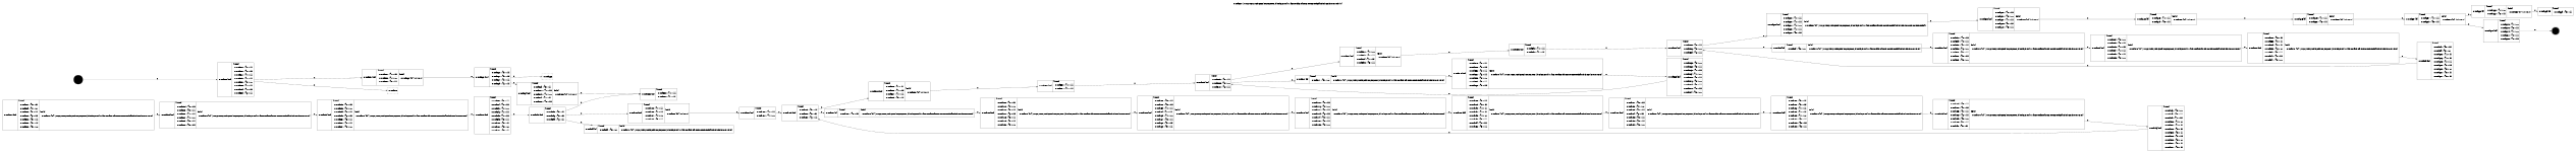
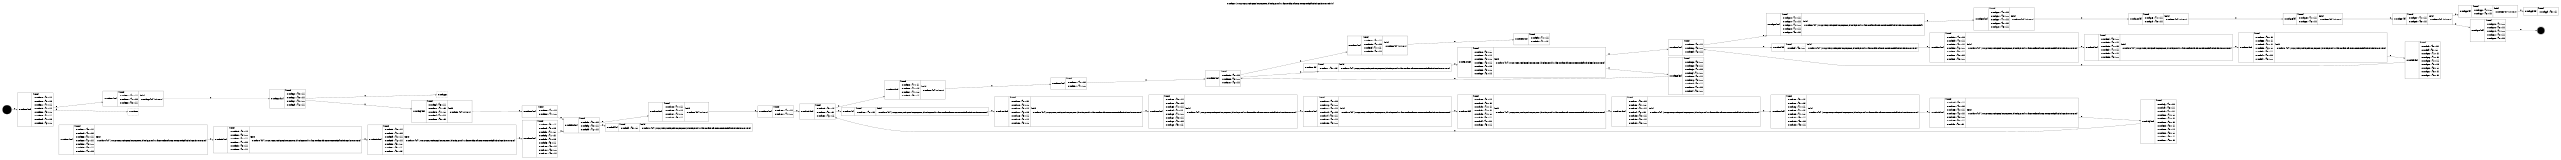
  digraph {
    fontname="DejaVu Sans"
    label="0x109320 (/mnt/c/Users/mathe/Desktop/tcc/POCII/binaries/extr_linuxfsexportfsexpfs.c_export_encode_fh_Final-regular.out::main(0))"
    labelloc=t
    rankdir=LR
    node [fontname="DejaVu Sans" shape=record]
    edge [fontname="DejaVu Sans"]
    Entry [fillcolor=black height=0.3 shape=circle style=filled width=0.3]
    n2 [label="{\n     0x109320 [35]\l\n     | [instrs]\l\n     &nbsp;&nbsp;0x109320 \<+1\>: ???\l\n     &nbsp;&nbsp;0x109321 \<+3\>: ???\l\n     &nbsp;&nbsp;0x109324 \<+7\>: ???\l\n     &nbsp;&nbsp;0x10932b \<+7\>: ???\l\n     &nbsp;&nbsp;0x109332 \<+3\>: ???\l\n     &nbsp;&nbsp;0x109335 \<+4\>: ???\l\n     &nbsp;&nbsp;0x109339 \<+4\>: ???\l\n     &nbsp;&nbsp;0x10933d \<+6\>: ???\l\n  }"]
    n3 [label="{\n     0x109354 [13]\l\n     | [instrs]\l\n     &nbsp;&nbsp;0x109354 \<+4\>: ???\l\n     &nbsp;&nbsp;0x109358 \<+4\>: ???\l\n     &nbsp;&nbsp;0x10935c \<+5\>: ???\l\n     | [calls]\l\n     &nbsp;&nbsp;0x109060 \{1\} (unknown)\l\n  }"]
    n4 [label="{\n     0x109343\l\n  }" style=dashed]
    n5 [label="{\n     0x109361 [14]\l\n     | [instrs]\l\n     &nbsp;&nbsp;0x109361 \<+3\>: ???\l\n     &nbsp;&nbsp;0x109364 \<+3\>: ???\l\n     &nbsp;&nbsp;0x109367 \<+2\>: ???\l\n     &nbsp;&nbsp;0x109369 \<+6\>: ???\l\n  }"]
    n6 [label="{\n     0x10966e\l\n  }" style=dashed]
    n7 [label="{\n     0x10936f [25]\l\n     | [instrs]\l\n     &nbsp;&nbsp;0x10936f \<+5\>: ???\l\n     &nbsp;&nbsp;0x109374 \<+7\>: ???\l\n     &nbsp;&nbsp;0x10937b \<+4\>: ???\l\n     &nbsp;&nbsp;0x10937f \<+4\>: ???\l\n     &nbsp;&nbsp;0x109383 \<+5\>: ???\l\n     | [calls]\l\n     &nbsp;&nbsp;0x109050 \{1\} (unknown)\l\n  }"]
    n8 [label="{\n     0x109388 [11]\l\n     | [instrs]\l\n     &nbsp;&nbsp;0x109388 \<+4\>: ???\l\n     &nbsp;&nbsp;0x10938c \<+7\>: ???\l\n  }"]
    n9 [label="{\n     0x109393 [12]\l\n     | [instrs]\l\n     &nbsp;&nbsp;0x109393 \<+3\>: ???\l\n     &nbsp;&nbsp;0x109396 \<+3\>: ???\l\n     &nbsp;&nbsp;0x109399 \<+6\>: ???\l\n  }"]
    Exit [fillcolor=black height=0.3 peripheries=2 shape=circle style=filled width=0.3]
    n11 [label="{\n     0x10940c [20]\l\n     | [instrs]\l\n     &nbsp;&nbsp;0x10940c \<+7\>: ???\l\n     &nbsp;&nbsp;0x109413 \<+4\>: ???\l\n     &nbsp;&nbsp;0x109417 \<+4\>: ???\l\n     &nbsp;&nbsp;0x10941b \<+5\>: ???\l\n     | [calls]\l\n     &nbsp;&nbsp;0x109050 \{1\} (unknown)\l\n  }"]
    n12 [label="{\n     0x10939f [5]\l\n     | [instrs]\l\n     &nbsp;&nbsp;0x10939f \<+5\>: ???\l\n     | [calls]\l\n     &nbsp;&nbsp;0x109170 \{1\} (/mnt/c/Users/mathe/Desktop/tcc/POCII/binaries/extr_linuxfsexportfsexpfs.c_export_encode_fh_Final-regular.out::next_i)\l\n  }"]
    n13 [label="{\n     0x109420 [11]\l\n     | [instrs]\l\n     &nbsp;&nbsp;0x109420 \<+4\>: ???\l\n     &nbsp;&nbsp;0x109424 \<+7\>: ???\l\n  }"]
    n14 [label="{\n     0x10942b [12]\l\n     | [instrs]\l\n     &nbsp;&nbsp;0x10942b \<+3\>: ???\l\n     &nbsp;&nbsp;0x10942e \<+3\>: ???\l\n     &nbsp;&nbsp;0x109431 \<+6\>: ???\l\n  }"]
    n15 [label="{\n     0x1093a4 [25]\l\n     | [instrs]\l\n     &nbsp;&nbsp;0x1093a4 \<+5\>: ???\l\n     &nbsp;&nbsp;0x1093a9 \<+1\>: ???\l\n     &nbsp;&nbsp;0x1093aa \<+2\>: ???\l\n     &nbsp;&nbsp;0x1093ac \<+6\>: ???\l\n     &nbsp;&nbsp;0x1093b2 \<+3\>: ???\l\n     &nbsp;&nbsp;0x1093b5 \<+3\>: ???\l\n     &nbsp;&nbsp;0x1093b8 \<+5\>: ???\l\n     | [calls]\l\n     &nbsp;&nbsp;0x109170 \{1\} (/mnt/c/Users/mathe/Desktop/tcc/POCII/binaries/extr_linuxfsexportfsexpfs.c_export_encode_fh_Final-regular.out::next_i)\l\n  }"]
    n16 [label="{\n     0x1093bd [22]\l\n     | [instrs]\l\n     &nbsp;&nbsp;0x1093bd \<+3\>: ???\l\n     &nbsp;&nbsp;0x1093c0 \<+3\>: ???\l\n     &nbsp;&nbsp;0x1093c3 \<+4\>: ???\l\n     &nbsp;&nbsp;0x1093c7 \<+4\>: ???\l\n     &nbsp;&nbsp;0x1093cb \<+3\>: ???\l\n     &nbsp;&nbsp;0x1093ce \<+5\>: ???\l\n     | [calls]\l\n     &nbsp;&nbsp;0x109170 \{1\} (/mnt/c/Users/mathe/Desktop/tcc/POCII/binaries/extr_linuxfsexportfsexpfs.c_export_encode_fh_Final-regular.out::next_i)\l\n  }"]
    n17 [label="{\n     0x1093d3 [25]\l\n     | [instrs]\l\n     &nbsp;&nbsp;0x1093d3 \<+5\>: ???\l\n     &nbsp;&nbsp;0x1093d8 \<+1\>: ???\l\n     &nbsp;&nbsp;0x1093d9 \<+2\>: ???\l\n     &nbsp;&nbsp;0x1093db \<+6\>: ???\l\n     &nbsp;&nbsp;0x1093e1 \<+3\>: ???\l\n     &nbsp;&nbsp;0x1093e4 \<+3\>: ???\l\n     &nbsp;&nbsp;0x1093e7 \<+5\>: ???\l\n     | [calls]\l\n     &nbsp;&nbsp;0x109170 \{1\} (/mnt/c/Users/mathe/Desktop/tcc/POCII/binaries/extr_linuxfsexportfsexpfs.c_export_encode_fh_Final-regular.out::next_i)\l\n  }"]
    n18 [label="{\n     0x1093ec [32]\l\n     | [instrs]\l\n     &nbsp;&nbsp;0x1093ec \<+3\>: ???\l\n     &nbsp;&nbsp;0x1093ef \<+3\>: ???\l\n     &nbsp;&nbsp;0x1093f2 \<+4\>: ???\l\n     &nbsp;&nbsp;0x1093f6 \<+4\>: ???\l\n     &nbsp;&nbsp;0x1093fa \<+4\>: ???\l\n     &nbsp;&nbsp;0x1093fe \<+3\>: ???\l\n     &nbsp;&nbsp;0x109401 \<+3\>: ???\l\n     &nbsp;&nbsp;0x109404 \<+3\>: ???\l\n     &nbsp;&nbsp;0x109407 \<+5\>: ???\l\n  }"]
    n19 [label="{\n     0x10951c [20]\l\n     | [instrs]\l\n     &nbsp;&nbsp;0x10951c \<+7\>: ???\l\n     &nbsp;&nbsp;0x109523 \<+4\>: ???\l\n     &nbsp;&nbsp;0x109527 \<+4\>: ???\l\n     &nbsp;&nbsp;0x10952b \<+5\>: ???\l\n     | [calls]\l\n     &nbsp;&nbsp;0x109050 \{1\} (unknown)\l\n  }"]
    n20 [label="{\n     0x109437 [5]\l\n     | [instrs]\l\n     &nbsp;&nbsp;0x109437 \<+5\>: ???\l\n     | [calls]\l\n     &nbsp;&nbsp;0x109170 \{1\} (/mnt/c/Users/mathe/Desktop/tcc/POCII/binaries/extr_linuxfsexportfsexpfs.c_export_encode_fh_Final-regular.out::next_i)\l\n  }"]
    n21 [label="{\n     0x109530 [11]\l\n     | [instrs]\l\n     &nbsp;&nbsp;0x109530 \<+4\>: ???\l\n     &nbsp;&nbsp;0x109534 \<+7\>: ???\l\n  }"]
    n22 [label="{\n     0x10943c [25]\l\n     | [instrs]\l\n     &nbsp;&nbsp;0x10943c \<+5\>: ???\l\n     &nbsp;&nbsp;0x109441 \<+1\>: ???\l\n     &nbsp;&nbsp;0x109442 \<+2\>: ???\l\n     &nbsp;&nbsp;0x109444 \<+6\>: ???\l\n     &nbsp;&nbsp;0x10944a \<+3\>: ???\l\n     &nbsp;&nbsp;0x10944d \<+3\>: ???\l\n     &nbsp;&nbsp;0x109450 \<+5\>: ???\l\n     | [calls]\l\n     &nbsp;&nbsp;0x109170 \{1\} (/mnt/c/Users/mathe/Desktop/tcc/POCII/binaries/extr_linuxfsexportfsexpfs.c_export_encode_fh_Final-regular.out::next_i)\l\n  }"]
    n23 [label="{\n     0x10953b [12]\l\n     | [instrs]\l\n     &nbsp;&nbsp;0x10953b \<+3\>: ???\l\n     &nbsp;&nbsp;0x10953e \<+3\>: ???\l\n     &nbsp;&nbsp;0x109541 \<+6\>: ???\l\n  }"]
    n24 [label="{\n     0x109455 [28]\l\n     | [instrs]\l\n     &nbsp;&nbsp;0x109455 \<+3\>: ???\l\n     &nbsp;&nbsp;0x109458 \<+3\>: ???\l\n     &nbsp;&nbsp;0x10945b \<+4\>: ???\l\n     &nbsp;&nbsp;0x10945f \<+4\>: ???\l\n     &nbsp;&nbsp;0x109463 \<+4\>: ???\l\n     &nbsp;&nbsp;0x109467 \<+3\>: ???\l\n     &nbsp;&nbsp;0x10946a \<+2\>: ???\l\n     &nbsp;&nbsp;0x10946c \<+5\>: ???\l\n     | [calls]\l\n     &nbsp;&nbsp;0x109170 \{1\} (/mnt/c/Users/mathe/Desktop/tcc/POCII/binaries/extr_linuxfsexportfsexpfs.c_export_encode_fh_Final-regular.out::next_i)\l\n  }"]
    n25 [label="{\n     0x109471 [25]\l\n     | [instrs]\l\n     &nbsp;&nbsp;0x109471 \<+5\>: ???\l\n     &nbsp;&nbsp;0x109476 \<+1\>: ???\l\n     &nbsp;&nbsp;0x109477 \<+2\>: ???\l\n     &nbsp;&nbsp;0x109479 \<+6\>: ???\l\n     &nbsp;&nbsp;0x10947f \<+3\>: ???\l\n     &nbsp;&nbsp;0x109482 \<+3\>: ???\l\n     &nbsp;&nbsp;0x109485 \<+5\>: ???\l\n     | [calls]\l\n     &nbsp;&nbsp;0x109170 \{1\} (/mnt/c/Users/mathe/Desktop/tcc/POCII/binaries/extr_linuxfsexportfsexpfs.c_export_encode_fh_Final-regular.out::next_i)\l\n  }"]
    n26 [label="{\n     0x10948a [29]\l\n     | [instrs]\l\n     &nbsp;&nbsp;0x10948a \<+3\>: ???\l\n     &nbsp;&nbsp;0x10948d \<+3\>: ???\l\n     &nbsp;&nbsp;0x109490 \<+4\>: ???\l\n     &nbsp;&nbsp;0x109494 \<+4\>: ???\l\n     &nbsp;&nbsp;0x109498 \<+4\>: ???\l\n     &nbsp;&nbsp;0x10949c \<+3\>: ???\l\n     &nbsp;&nbsp;0x10949f \<+3\>: ???\l\n     &nbsp;&nbsp;0x1094a2 \<+5\>: ???\l\n     | [calls]\l\n     &nbsp;&nbsp;0x109170 \{1\} (/mnt/c/Users/mathe/Desktop/tcc/POCII/binaries/extr_linuxfsexportfsexpfs.c_export_encode_fh_Final-regular.out::next_i)\l\n  }"]
    n27 [label="{\n     0x1094a7 [25]\l\n     | [instrs]\l\n     &nbsp;&nbsp;0x1094a7 \<+5\>: ???\l\n     &nbsp;&nbsp;0x1094ac \<+1\>: ???\l\n     &nbsp;&nbsp;0x1094ad \<+2\>: ???\l\n     &nbsp;&nbsp;0x1094af \<+6\>: ???\l\n     &nbsp;&nbsp;0x1094b5 \<+3\>: ???\l\n     &nbsp;&nbsp;0x1094b8 \<+3\>: ???\l\n     &nbsp;&nbsp;0x1094bb \<+5\>: ???\l\n     | [calls]\l\n     &nbsp;&nbsp;0x109170 \{1\} (/mnt/c/Users/mathe/Desktop/tcc/POCII/binaries/extr_linuxfsexportfsexpfs.c_export_encode_fh_Final-regular.out::next_i)\l\n  }"]
    n28 [label="{\n     0x1094c0 [29]\l\n     | [instrs]\l\n     &nbsp;&nbsp;0x1094c0 \<+3\>: ???\l\n     &nbsp;&nbsp;0x1094c3 \<+3\>: ???\l\n     &nbsp;&nbsp;0x1094c6 \<+4\>: ???\l\n     &nbsp;&nbsp;0x1094ca \<+4\>: ???\l\n     &nbsp;&nbsp;0x1094ce \<+4\>: ???\l\n     &nbsp;&nbsp;0x1094d2 \<+3\>: ???\l\n     &nbsp;&nbsp;0x1094d5 \<+3\>: ???\l\n     &nbsp;&nbsp;0x1094d8 \<+5\>: ???\l\n     | [calls]\l\n     &nbsp;&nbsp;0x109170 \{1\} (/mnt/c/Users/mathe/Desktop/tcc/POCII/binaries/extr_linuxfsexportfsexpfs.c_export_encode_fh_Final-regular.out::next_i)\l\n  }"]
    n29 [label="{\n     0x1094dd [25]\l\n     | [instrs]\l\n     &nbsp;&nbsp;0x1094dd \<+5\>: ???\l\n     &nbsp;&nbsp;0x1094e2 \<+1\>: ???\l\n     &nbsp;&nbsp;0x1094e3 \<+2\>: ???\l\n     &nbsp;&nbsp;0x1094e5 \<+6\>: ???\l\n     &nbsp;&nbsp;0x1094eb \<+3\>: ???\l\n     &nbsp;&nbsp;0x1094ee \<+3\>: ???\l\n     &nbsp;&nbsp;0x1094f1 \<+5\>: ???\l\n     | [calls]\l\n     &nbsp;&nbsp;0x109170 \{1\} (/mnt/c/Users/mathe/Desktop/tcc/POCII/binaries/extr_linuxfsexportfsexpfs.c_export_encode_fh_Final-regular.out::next_i)\l\n  }"]
    n30 [label="{\n     0x1094f6 [38]\l\n     | [instrs]\l\n     &nbsp;&nbsp;0x1094f6 \<+3\>: ???\l\n     &nbsp;&nbsp;0x1094f9 \<+3\>: ???\l\n     &nbsp;&nbsp;0x1094fc \<+4\>: ???\l\n     &nbsp;&nbsp;0x109500 \<+4\>: ???\l\n     &nbsp;&nbsp;0x109504 \<+4\>: ???\l\n     &nbsp;&nbsp;0x109508 \<+3\>: ???\l\n     &nbsp;&nbsp;0x10950b \<+3\>: ???\l\n     &nbsp;&nbsp;0x10950e \<+3\>: ???\l\n     &nbsp;&nbsp;0x109511 \<+3\>: ???\l\n     &nbsp;&nbsp;0x109514 \<+3\>: ???\l\n     &nbsp;&nbsp;0x109517 \<+5\>: ???\l\n  }"]
    n31 [label="{\n     0x109584 [20]\l\n     | [instrs]\l\n     &nbsp;&nbsp;0x109584 \<+7\>: ???\l\n     &nbsp;&nbsp;0x10958b \<+4\>: ???\l\n     &nbsp;&nbsp;0x10958f \<+4\>: ???\l\n     &nbsp;&nbsp;0x109593 \<+5\>: ???\l\n     | [calls]\l\n     &nbsp;&nbsp;0x109050 \{1\} (unknown)\l\n  }"]
    n32 [label="{\n     0x109547 [5]\l\n     | [instrs]\l\n     &nbsp;&nbsp;0x109547 \<+5\>: ???\l\n     | [calls]\l\n     &nbsp;&nbsp;0x109170 \{1\} (/mnt/c/Users/mathe/Desktop/tcc/POCII/binaries/extr_linuxfsexportfsexpfs.c_export_encode_fh_Final-regular.out::next_i)\l\n  }"]
    n33 [label="{\n     0x109598 [11]\l\n     | [instrs]\l\n     &nbsp;&nbsp;0x109598 \<+4\>: ???\l\n     &nbsp;&nbsp;0x10959c \<+7\>: ???\l\n  }"]
    n34 [label="{\n     0x10954c [25]\l\n     | [instrs]\l\n     &nbsp;&nbsp;0x10954c \<+5\>: ???\l\n     &nbsp;&nbsp;0x109551 \<+1\>: ???\l\n     &nbsp;&nbsp;0x109552 \<+2\>: ???\l\n     &nbsp;&nbsp;0x109554 \<+6\>: ???\l\n     &nbsp;&nbsp;0x10955a \<+3\>: ???\l\n     &nbsp;&nbsp;0x10955d \<+3\>: ???\l\n     &nbsp;&nbsp;0x109560 \<+5\>: ???\l\n     | [calls]\l\n     &nbsp;&nbsp;0x109170 \{1\} (/mnt/c/Users/mathe/Desktop/tcc/POCII/binaries/extr_linuxfsexportfsexpfs.c_export_encode_fh_Final-regular.out::next_i)\l\n  }"]
    n35 [label="{\n     0x1095a3 [12]\l\n     | [instrs]\l\n     &nbsp;&nbsp;0x1095a3 \<+3\>: ???\l\n     &nbsp;&nbsp;0x1095a6 \<+3\>: ???\l\n     &nbsp;&nbsp;0x1095a9 \<+6\>: ???\l\n  }"]
    n36 [label="{\n     0x109565 [31]\l\n     | [instrs]\l\n     &nbsp;&nbsp;0x109565 \<+3\>: ???\l\n     &nbsp;&nbsp;0x109568 \<+3\>: ???\l\n     &nbsp;&nbsp;0x10956b \<+4\>: ???\l\n     &nbsp;&nbsp;0x10956f \<+4\>: ???\l\n     &nbsp;&nbsp;0x109573 \<+3\>: ???\l\n     &nbsp;&nbsp;0x109576 \<+3\>: ???\l\n     &nbsp;&nbsp;0x109579 \<+3\>: ???\l\n     &nbsp;&nbsp;0x10957c \<+3\>: ???\l\n     &nbsp;&nbsp;0x10957f \<+5\>: ???\l\n  }"]
    n37 [label="{\n     0x10961c [21]\l\n     | [instrs]\l\n     &nbsp;&nbsp;0x10961c \<+4\>: ???\l\n     &nbsp;&nbsp;0x109620 \<+4\>: ???\l\n     &nbsp;&nbsp;0x109624 \<+4\>: ???\l\n     &nbsp;&nbsp;0x109628 \<+4\>: ???\l\n     &nbsp;&nbsp;0x10962c \<+5\>: ???\l\n     | [calls]\l\n     &nbsp;&nbsp;0x109230 \{1\} (/mnt/c/Users/mathe/Desktop/tcc/POCII/binaries/extr_linuxfsexportfsexpfs.c_export_encode_fh_Final-regular.out::export_encode_fh)\l\n  }"]
    n38 [label="{\n     0x1095af [5]\l\n     | [instrs]\l\n     &nbsp;&nbsp;0x1095af \<+5\>: ???\l\n     | [calls]\l\n     &nbsp;&nbsp;0x109170 \{1\} (/mnt/c/Users/mathe/Desktop/tcc/POCII/binaries/extr_linuxfsexportfsexpfs.c_export_encode_fh_Final-regular.out::next_i)\l\n  }"]
    n39 [label="{\n     0x109631 [20]\l\n     | [instrs]\l\n     &nbsp;&nbsp;0x109631 \<+3\>: ???\l\n     &nbsp;&nbsp;0x109634 \<+3\>: ???\l\n     &nbsp;&nbsp;0x109637 \<+7\>: ???\l\n     &nbsp;&nbsp;0x10963e \<+2\>: ???\l\n     &nbsp;&nbsp;0x109640 \<+5\>: ???\l\n     | [calls]\l\n     &nbsp;&nbsp;0x109040 \{1\} (unknown)\l\n  }"]
    n40 [label="{\n     0x1095b4 [25]\l\n     | [instrs]\l\n     &nbsp;&nbsp;0x1095b4 \<+5\>: ???\l\n     &nbsp;&nbsp;0x1095b9 \<+1\>: ???\l\n     &nbsp;&nbsp;0x1095ba \<+2\>: ???\l\n     &nbsp;&nbsp;0x1095bc \<+6\>: ???\l\n     &nbsp;&nbsp;0x1095c2 \<+3\>: ???\l\n     &nbsp;&nbsp;0x1095c5 \<+3\>: ???\l\n     &nbsp;&nbsp;0x1095c8 \<+5\>: ???\l\n     | [calls]\l\n     &nbsp;&nbsp;0x109170 \{1\} (/mnt/c/Users/mathe/Desktop/tcc/POCII/binaries/extr_linuxfsexportfsexpfs.c_export_encode_fh_Final-regular.out::next_i)\l\n  }"]
    n41 [label="{\n     0x109645 [9]\l\n     | [instrs]\l\n     &nbsp;&nbsp;0x109645 \<+4\>: ???\l\n     &nbsp;&nbsp;0x109649 \<+5\>: ???\l\n     | [calls]\l\n     &nbsp;&nbsp;0x109030 \{1\} (unknown)\l\n  }"]
    n42 [label="{\n     0x1095cd [22]\l\n     | [instrs]\l\n     &nbsp;&nbsp;0x1095cd \<+3\>: ???\l\n     &nbsp;&nbsp;0x1095d0 \<+3\>: ???\l\n     &nbsp;&nbsp;0x1095d3 \<+4\>: ???\l\n     &nbsp;&nbsp;0x1095d7 \<+4\>: ???\l\n     &nbsp;&nbsp;0x1095db \<+3\>: ???\l\n     &nbsp;&nbsp;0x1095de \<+5\>: ???\l\n     | [calls]\l\n     &nbsp;&nbsp;0x109170 \{1\} (/mnt/c/Users/mathe/Desktop/tcc/POCII/binaries/extr_linuxfsexportfsexpfs.c_export_encode_fh_Final-regular.out::next_i)\l\n  }"]
    n43 [label="{\n     0x1095e3 [25]\l\n     | [instrs]\l\n     &nbsp;&nbsp;0x1095e3 \<+5\>: ???\l\n     &nbsp;&nbsp;0x1095e8 \<+1\>: ???\l\n     &nbsp;&nbsp;0x1095e9 \<+2\>: ???\l\n     &nbsp;&nbsp;0x1095eb \<+6\>: ???\l\n     &nbsp;&nbsp;0x1095f1 \<+3\>: ???\l\n     &nbsp;&nbsp;0x1095f4 \<+3\>: ???\l\n     &nbsp;&nbsp;0x1095f7 \<+5\>: ???\l\n     | [calls]\l\n     &nbsp;&nbsp;0x109170 \{1\} (/mnt/c/Users/mathe/Desktop/tcc/POCII/binaries/extr_linuxfsexportfsexpfs.c_export_encode_fh_Final-regular.out::next_i)\l\n  }"]
    n44 [label="{\n     0x1095fc [32]\l\n     | [instrs]\l\n     &nbsp;&nbsp;0x1095fc \<+3\>: ???\l\n     &nbsp;&nbsp;0x1095ff \<+3\>: ???\l\n     &nbsp;&nbsp;0x109602 \<+4\>: ???\l\n     &nbsp;&nbsp;0x109606 \<+4\>: ???\l\n     &nbsp;&nbsp;0x10960a \<+4\>: ???\l\n     &nbsp;&nbsp;0x10960e \<+3\>: ???\l\n     &nbsp;&nbsp;0x109611 \<+3\>: ???\l\n     &nbsp;&nbsp;0x109614 \<+3\>: ???\l\n     &nbsp;&nbsp;0x109617 \<+5\>: ???\l\n  }"]
    n45 [label="{\n     0x10964e [9]\l\n     | [instrs]\l\n     &nbsp;&nbsp;0x10964e \<+4\>: ???\l\n     &nbsp;&nbsp;0x109652 \<+5\>: ???\l\n     | [calls]\l\n     &nbsp;&nbsp;0x109030 \{1\} (unknown)\l\n  }"]
    n46 [label="{\n     0x109657 [9]\l\n     | [instrs]\l\n     &nbsp;&nbsp;0x109657 \<+4\>: ???\l\n     &nbsp;&nbsp;0x10965b \<+5\>: ???\l\n     | [calls]\l\n     &nbsp;&nbsp;0x109030 \{1\} (unknown)\l\n  }"]
    n47 [label="{\n     0x109660 [9]\l\n     | [instrs]\l\n     &nbsp;&nbsp;0x109660 \<+4\>: ???\l\n     &nbsp;&nbsp;0x109664 \<+5\>: ???\l\n     | [calls]\l\n     &nbsp;&nbsp;0x109030 \{1\} (unknown)\l\n  }"]
    n48 [label="{\n     0x109673 [19]\l\n     | [instrs]\l\n     &nbsp;&nbsp;0x109673 \<+7\>: ???\l\n     &nbsp;&nbsp;0x10967a \<+3\>: ???\l\n     &nbsp;&nbsp;0x10967d \<+7\>: ???\l\n     &nbsp;&nbsp;0x109684 \<+1\>: ???\l\n     &nbsp;&nbsp;0x109685 \<+1\>: ???\l\n  }"]
    n49 [label="{\n     0x109669 [5]\l\n     | [instrs]\l\n     &nbsp;&nbsp;0x109669 \<+5\>: ???\l\n  }"]
    Entry -> n2 [label=" 1"]
    n2 -> n3 [label=" 1"]
    n2 -> n4 [label=" 0"]
    n3 -> n5 [label=" 1"]
    n5 -> n6 [label=" 0"]
    n5 -> n7 [label=" 1"]
    n7 -> n8 [label=" 1"]
-   n9 -> n8 [label=" 1"]
+   n8 -> n9 [label=" 1"]
    n9 -> n11 [label=" 1"]
    n9 -> n12 [label=" 1"]
    n11 -> n13 [label=" 1"]
    n13 -> n14 [label=" 1"]
    n14 -> n19 [label=" 1"]
    n14 -> n20 [label=" 1"]
    n15 -> n16 [label=" 1"]
    n16 -> n17 [label=" 1"]
    n17 -> n18 [label=" 1"]
    n18 -> n9 [label=" 1"]
    n19 -> n21 [label=" 1"]
    n20 -> n22 [label=" 1"]
    n21 -> n23 [label=" 1"]
    n22 -> n24 [label=" 1"]
    n23 -> n31 [label=" 0"]
    n23 -> n32 [label=" 1"]
    n24 -> n25 [label=" 1"]
    n25 -> n26 [label=" 1"]
    n26 -> n27 [label=" 1"]
    n27 -> n28 [label=" 1"]
    n28 -> n29 [label=" 1"]
    n29 -> n30 [label=" 1"]
    n30 -> n14 [label=" 1"]
    n31 -> n33 [label=" 1"]
    n32 -> n34 [label=" 1"]
-   n33 -> n35 [label=" 1"]
+   n34 -> n35 [label=" 1"]
    n34 -> n36 [label=" 1"]
    n35 -> n37 [label=" 1"]
    n35 -> n38 [label=" 1"]
    n36 -> n23 [label=" 1"]
    n37 -> n39 [label=" 1"]
    n38 -> n40 [label=" 1"]
    n39 -> n41 [label=" 1"]
    n40 -> n42 [label=" 1"]
    n41 -> n45 [label=" 1"]
    n42 -> n43 [label=" 1"]
    n43 -> n44 [label=" 1"]
    n44 -> n35 [label=" 1"]
    n45 -> n46 [label=" 1"]
    n46 -> n47 [label=" 1"]
    n46 -> n48 [label=" 1"]
    n47 -> n49 [label=" 1"]
    n48 -> Exit [label=" 1"]
  }
